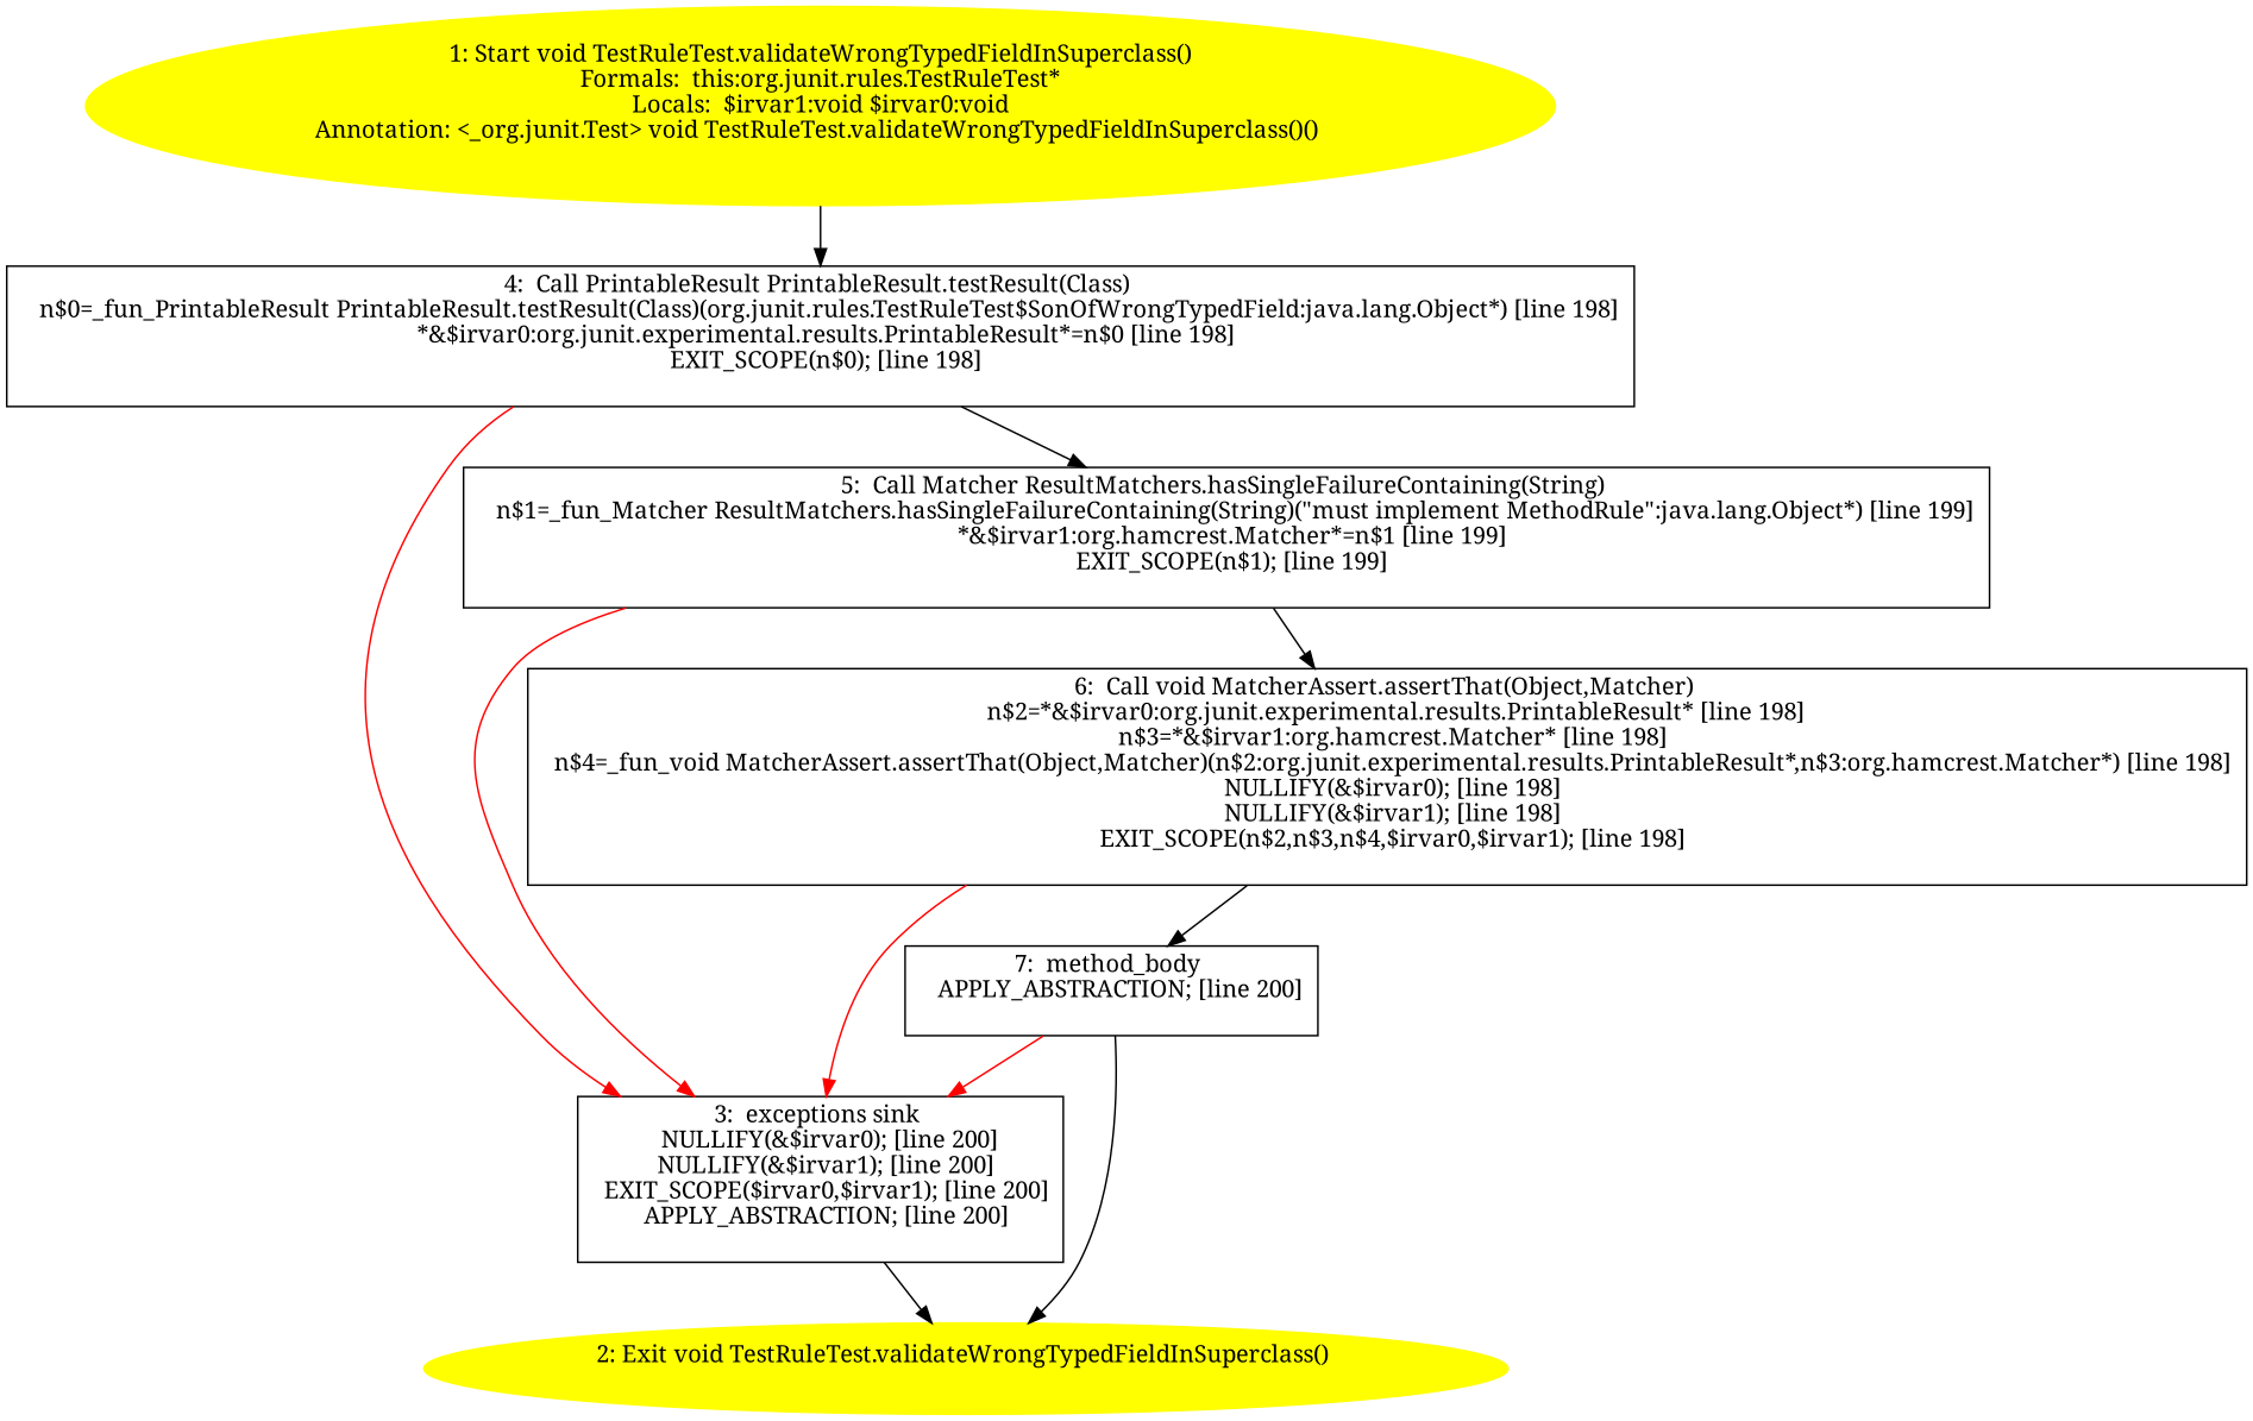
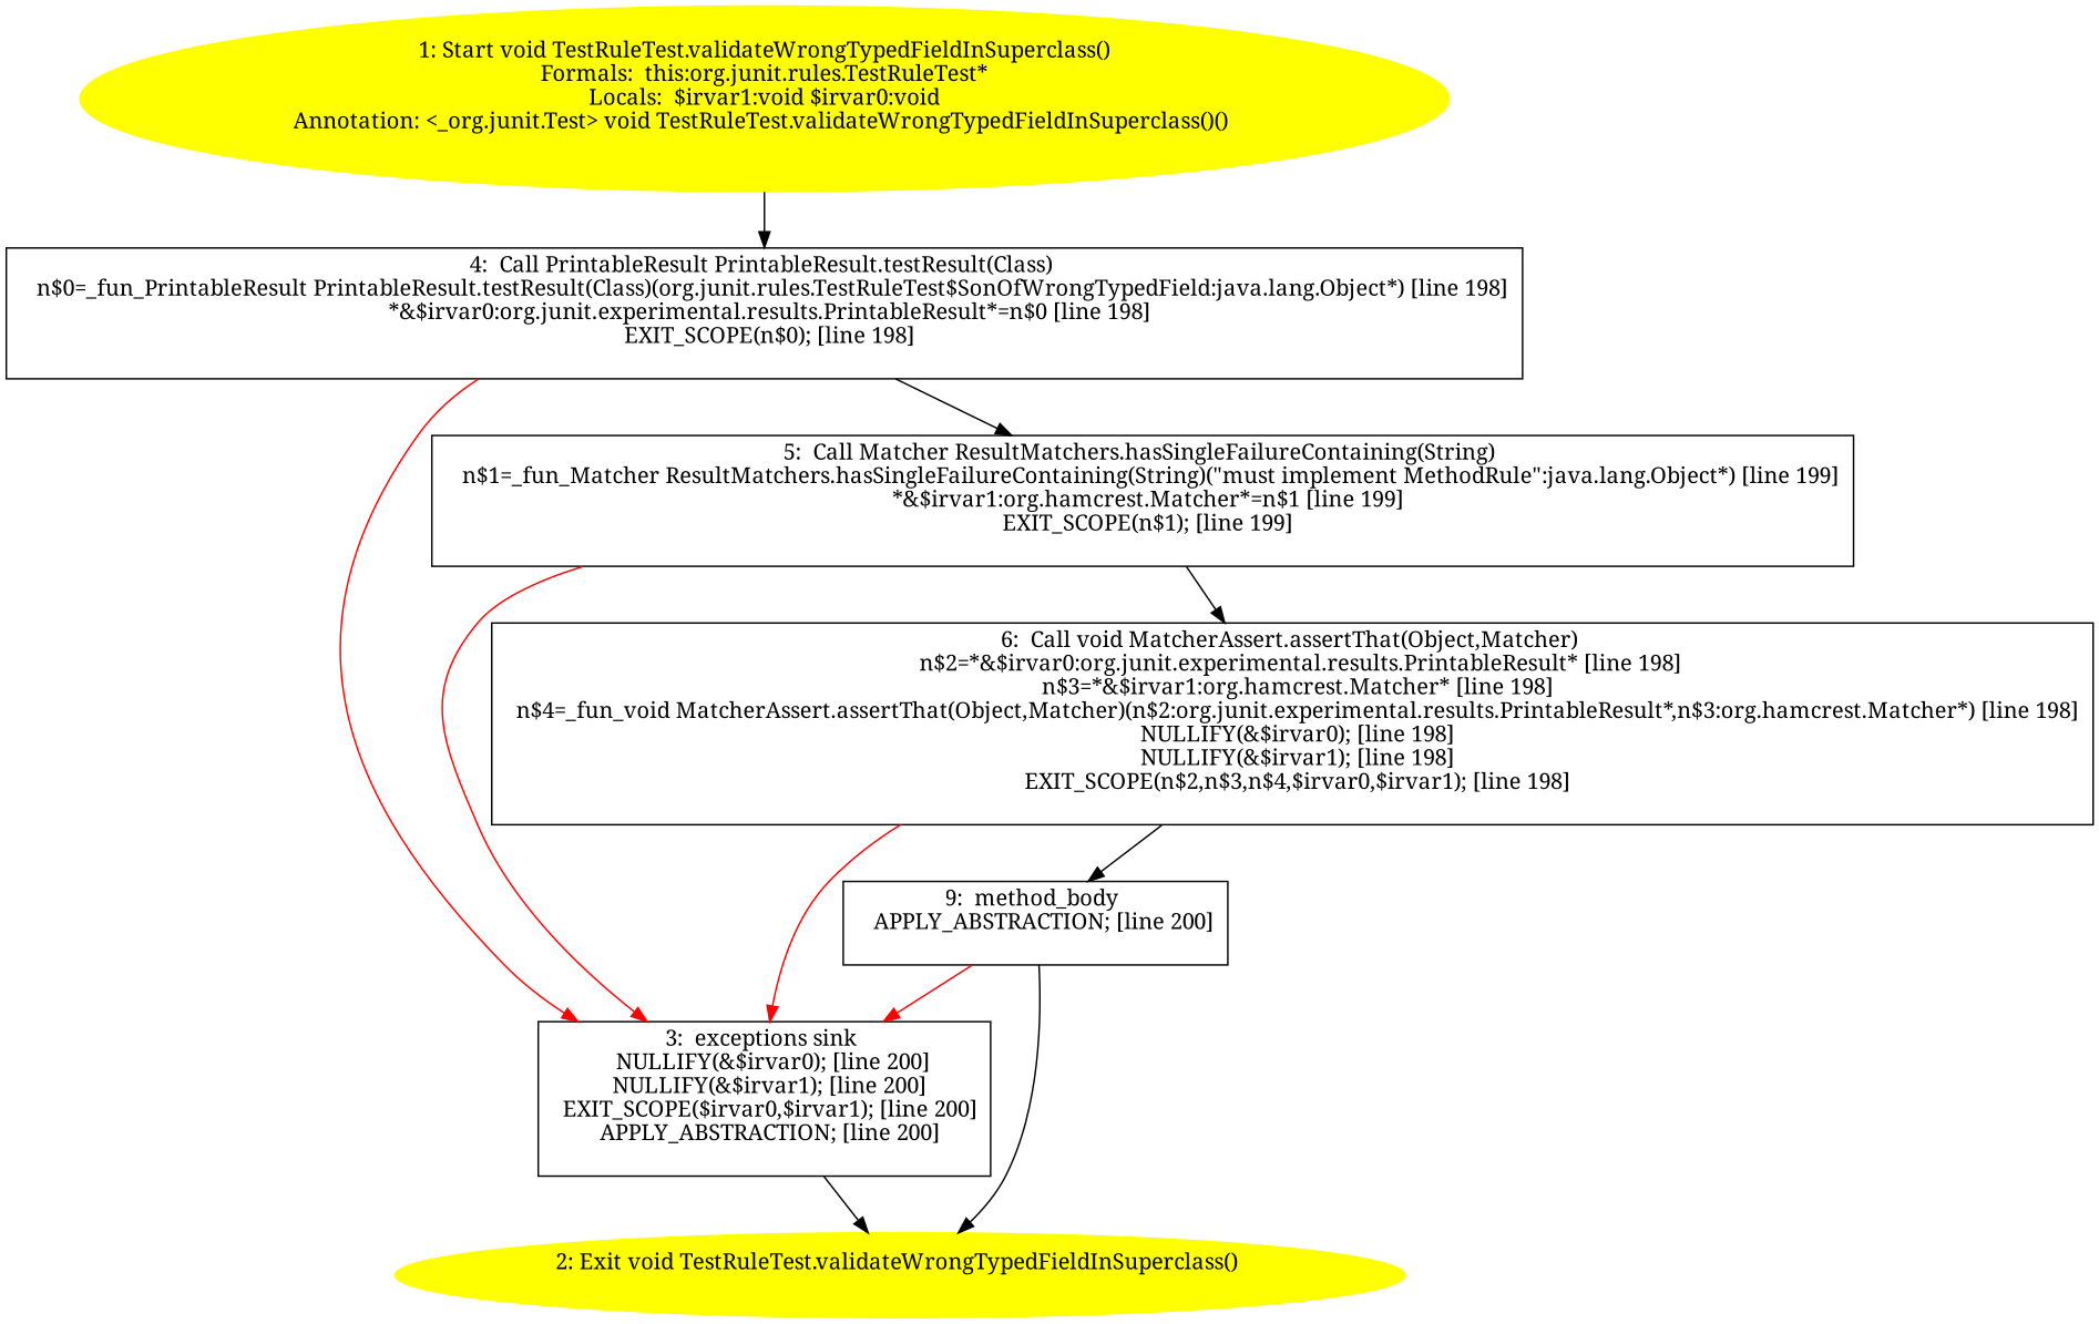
  digraph {
    fontname="Noto Serif"
    node [fontname="Noto Serif" shape=box]
    edge [fontname="Noto Serif"]
    n1 [color=yellow label="1: Start void TestRuleTest.validateWrongTypedFieldInSuperclass()\nFormals:  this:org.junit.rules.TestRuleTest*\nLocals:  $irvar1:void $irvar0:void\nAnnotation: <_org.junit.Test> void TestRuleTest.validateWrongTypedFieldInSuperclass()() \n  " style=filled shape=""]
    n2 [label="4:  Call PrintableResult PrintableResult.testResult(Class) \n   n$0=_fun_PrintableResult PrintableResult.testResult(Class)(org.junit.rules.TestRuleTest$SonOfWrongTypedField:java.lang.Object*) [line 198]\n  *&$irvar0:org.junit.experimental.results.PrintableResult*=n$0 [line 198]\n  EXIT_SCOPE(n$0); [line 198]\n "]
    n3 [label="3:  exceptions sink \n   NULLIFY(&$irvar0); [line 200]\n  NULLIFY(&$irvar1); [line 200]\n  EXIT_SCOPE($irvar0,$irvar1); [line 200]\n  APPLY_ABSTRACTION; [line 200]\n "]
    n4 [label="5:  Call Matcher ResultMatchers.hasSingleFailureContaining(String) \n   n$1=_fun_Matcher ResultMatchers.hasSingleFailureContaining(String)(\"must implement MethodRule\":java.lang.Object*) [line 199]\n  *&$irvar1:org.hamcrest.Matcher*=n$1 [line 199]\n  EXIT_SCOPE(n$1); [line 199]\n "]
    n5 [color=yellow label="2: Exit void TestRuleTest.validateWrongTypedFieldInSuperclass() \n  " style=filled shape=""]
    n6 [label="6:  Call void MatcherAssert.assertThat(Object,Matcher) \n   n$2=*&$irvar0:org.junit.experimental.results.PrintableResult* [line 198]\n  n$3=*&$irvar1:org.hamcrest.Matcher* [line 198]\n  n$4=_fun_void MatcherAssert.assertThat(Object,Matcher)(n$2:org.junit.experimental.results.PrintableResult*,n$3:org.hamcrest.Matcher*) [line 198]\n  NULLIFY(&$irvar0); [line 198]\n  NULLIFY(&$irvar1); [line 198]\n  EXIT_SCOPE(n$2,n$3,n$4,$irvar0,$irvar1); [line 198]\n "]
-   n7 [label="7:  method_body \n   APPLY_ABSTRACTION; [line 200]\n "]
+   n7 [label="9:  method_body \n   APPLY_ABSTRACTION; [line 200]\n "]
    n1 -> n2
    n2 -> n3 [color=red]
    n2 -> n4
    n3 -> n5
    n4 -> n3 [color=red]
    n4 -> n6
    n6 -> n3 [color=red]
    n6 -> n7
    n7 -> n3 [color=red]
    n7 -> n5
  }
